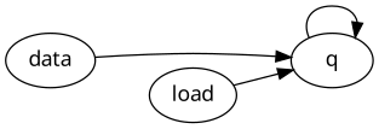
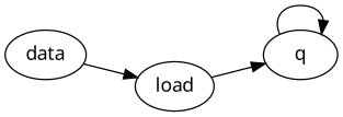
  digraph {
    fontname="Noto Sans"
    rankdir=LR
    node [fontname="Noto Sans"]
    edge [fontname="Noto Sans" weight=1.0]
    q
    data
    load
    q -> q [weight=4.0]
-   data -> q
+   data -> load
    load -> q
  }
